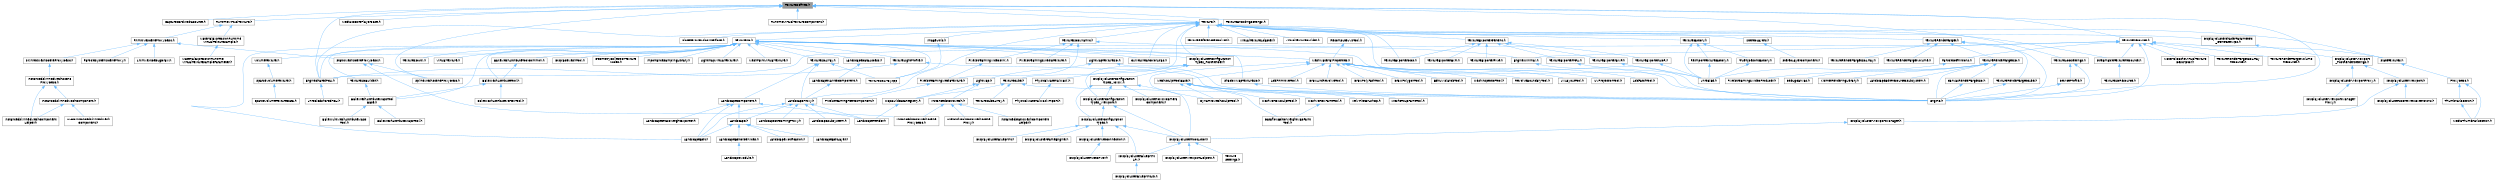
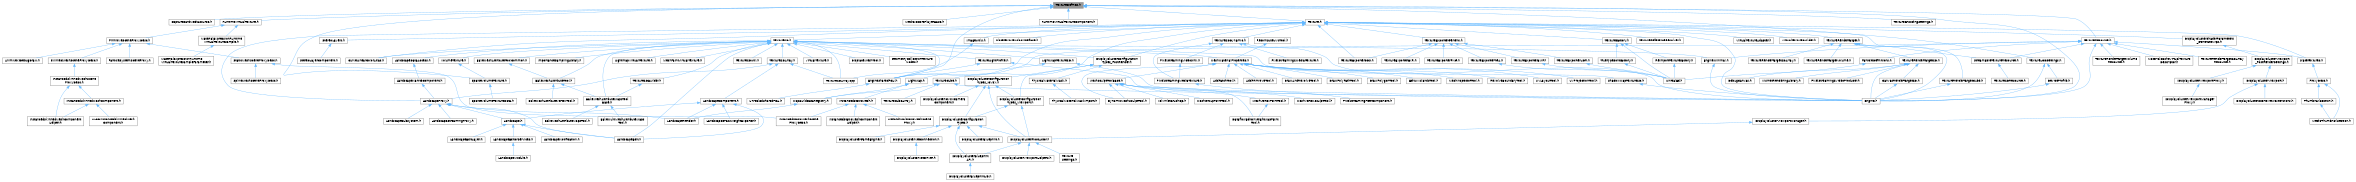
  digraph {
    node [color=grey40 fillcolor=white fontname=Helvetica fontsize=10 shape=box style=filled]
    edge [color=steelblue1 dir=back fontname=Helvetica fontsize=10 labelfontname=Helvetica labelfontsize=10 style=solid]
    n1 [color=gray40 fillcolor=grey60 fontcolor=black height=0.2 label="TextureDefines.h" width=0.4]
    n2 [height=0.2 label="CaptureCardMediaSource.h" width=0.4]
    n3 [height=0.2 label="Engine.h" width=0.4]
    n4 [height=0.2 label="EngineSharedPCH.h" width=0.4]
    n5 [height=0.2 label="MediaIOCorePlayerBase.h" width=0.4]
    n6 [height=0.2 label="RuntimeVirtualTexture.h" width=0.4]
    n7 [height=0.2 label="RuntimeVirtualTextureComponent.h" width=0.4]
    n8 [height=0.2 label="SparseVolumeTexture.h" width=0.4]
    n9 [height=0.2 label="Texture.h" width=0.4]
    n10 [height=0.2 label="TextureEncodingSettings.h" width=0.4]
    n11 [height=0.2 label="TextureLODSettings.h" width=0.4]
    n12 [height=0.2 label="TextureResource.h" width=0.4]
    n13 [height=0.2 label="UnrealEdSharedPCH.h" width=0.4]
    n14 [height=0.2 label="MaterialExpressionRuntime\lVirtualTextureSample.h" width=0.4]
    n15 [height=0.2 label="PrimitiveSceneProxyDesc.h" width=0.4]
    n16 [height=0.2 label="SparseVolumeTextureData.h" width=0.4]
    n17 [height=0.2 label="CurveLinearColorAtlas.h" width=0.4]
    n18 [height=0.2 label="DisplayClusterConfiguration\lTypes_PostRender.h" width=0.4]
    n19 [height=0.2 label="DisplayClusterShaderParameters\l_GenerateMips.h" width=0.4]
    n20 [height=0.2 label="IStereoLayers.h" width=0.4]
    n21 [height=0.2 label="ImageUtils.h" width=0.4]
    n22 [height=0.2 label="LandscapeProxy.h" width=0.4]
    n23 [height=0.2 label="SlateTextureAtlasInterface.h" width=0.4]
    n24 [height=0.2 label="SlateTextures.h" width=0.4]
    n25 [height=0.2 label="StreamableTextureResource.h" width=0.4]
    n26 [height=0.2 label="Texture2D.h" width=0.4]
    n27 [height=0.2 label="Texture2DDynamic.h" width=0.4]
    n28 [height=0.2 label="TextureCube.h" width=0.4]
    n29 [height=0.2 label="TextureExporterDDS.h" width=0.4]
    n30 [height=0.2 label="TextureExporterGeneric.h" width=0.4]
    n31 [height=0.2 label="TextureFactory.h" width=0.4]
    n32 [height=0.2 label="TextureReferenceResolver.h" width=0.4]
    n33 [height=0.2 label="TextureRenderTarget.h" width=0.4]
    n34 [height=0.2 label="VirtualTextureAdapter.h" width=0.4]
    n35 [height=0.2 label="VirtualTextureBuilder.h" width=0.4]
    n36 [height=0.2 label="DeviceProfile.h" width=0.4]
    n37 [height=0.2 label="EngineMinimal.h" width=0.4]
    n38 [height=0.2 label="MaterialCacheVirtualTexture\lDescriptor.h" width=0.4]
    n39 [height=0.2 label="ParticleDefinitions.h" width=0.4]
    n40 [height=0.2 label="TextureRenderTarget2DArray\lResource.h" width=0.4]
    n41 [height=0.2 label="TextureRenderTargetVolume\lResource.h" width=0.4]
    n42 [height=0.2 label="MaterialExpressionRuntime\lVirtualTextureSampleParameter.h" width=0.4]
    n43 [height=0.2 label="AnimNextDebugDraw.h" width=0.4]
    n44 [height=0.2 label="ParticleSystemSceneProxy.h" width=0.4]
    n45 [height=0.2 label="SkinnedMeshSceneProxyDesc.h" width=0.4]
    n46 [height=0.2 label="StaticMeshSceneProxyDesc.h" width=0.4]
    n47 [height=0.2 label="InstancedSkinnedMeshScene\lProxyDesc.h" width=0.4]
    n48 [height=0.2 label="InstancedStaticMeshScene\lProxyDesc.h" width=0.4]
    n49 [height=0.2 label="SplineMeshSceneProxyDesc.h" width=0.4]
    n50 [height=0.2 label="InstancedSkinnedMeshComponent.h" width=0.4]
    n51 [height=0.2 label="InstancedSkinnedMeshComponent\lHelper.h" width=0.4]
    n52 [height=0.2 label="HLODInstancedSkinnedMesh\lComponent.h" width=0.4]
    n53 [height=0.2 label="PhysicalMaterialMask.h" width=0.4]
    n54 [height=0.2 label="DisplayClusterConfiguration\lTypes_ICVFX.h" width=0.4]
    n55 [height=0.2 label="DisplayClusterConfiguration\lTypes_Viewport.h" width=0.4]
    n56 [height=0.2 label="DisplayClusterViewport\l_PostRenderSettings.h" width=0.4]
    n57 [height=0.2 label="StereoLayerComponent.h" width=0.4]
    n58 [height=0.2 label="Texture2DArray.cpp" width=0.4]
    n59 [height=0.2 label="Landscape.h" width=0.4]
    n60 [height=0.2 label="LandscapeEdit.h" width=0.4]
    n61 [height=0.2 label="LandscapeRender.h" width=0.4]
    n62 [height=0.2 label="LandscapeStreamingProxy.h" width=0.4]
    n63 [height=0.2 label="LandscapeSubsystem.h" width=0.4]
    n64 [height=0.2 label="PhysicalMaterialMaskImport.h" width=0.4]
    n65 [height=0.2 label="ProxyDesc.h" width=0.4]
    n66 [height=0.2 label="Texture2DResource.h" width=0.4]
    n67 [height=0.2 label="BakeMeshAttributeMapsTool\lBase.h" width=0.4]
    n68 [height=0.2 label="BakeMeshAttributeTool.h" width=0.4]
    n69 [height=0.2 label="BakeMeshAttributeToolCommon.h" width=0.4]
    n70 [height=0.2 label="DisplaceMeshTool.h" width=0.4]
    n71 [height=0.2 label="GeometryCollectionTexture\lNodes.h" width=0.4]
    n72 [height=0.2 label="ImportanceSamplingLibrary.h" width=0.4]
    n73 [height=0.2 label="LandscapeDataAccess.h" width=0.4]
    n74 [height=0.2 label="LightMapTexture2D.h" width=0.4]
    n75 [height=0.2 label="LightmapVirtualTexture.h" width=0.4]
    n76 [height=0.2 label="MeshMaterialProperties.h" width=0.4]
    n77 [height=0.2 label="MeshPaintVirtualTexture.h" width=0.4]
    n78 [height=0.2 label="ShadowMapTexture2D.h" width=0.4]
    n79 [height=0.2 label="Texture2DArray.h" width=0.4]
    n80 [height=0.2 label="Texture2DBuilder.h" width=0.4]
    n81 [height=0.2 label="Texture2DUtil.h" width=0.4]
    n82 [height=0.2 label="TextureLightProfile.h" width=0.4]
    n83 [height=0.2 label="VirtualTexture.h" width=0.4]
    n84 [height=0.2 label="VolumeTexture.h" width=0.4]
    n85 [height=0.2 label="PixelStreaming2MediaTexture.h" width=0.4]
    n86 [height=0.2 label="PixelStreamingMediaTexture.h" width=0.4]
    n87 [height=0.2 label="PixelStreamingVideoSink.h" width=0.4]
    n88 [height=0.2 label="MapBuildDataRegistry.h" width=0.4]
    n89 [height=0.2 label="TextureCubeArray.h" width=0.4]
    n90 [height=0.2 label="TextureExporterBMP.h" width=0.4]
    n91 [height=0.2 label="TextureExporterEXR.h" width=0.4]
    n92 [height=0.2 label="TextureExporterHDR.h" width=0.4]
    n93 [height=0.2 label="TextureExporterPNG.h" width=0.4]
    n94 [height=0.2 label="TextureExporterTGA.h" width=0.4]
    n95 [height=0.2 label="UnrealEd.h" width=0.4]
    n96 [height=0.2 label="ReimportTextureFactory.h" width=0.4]
    n97 [height=0.2 label="TrueTypeFontFactory.h" width=0.4]
    n98 [height=0.2 label="TextureRenderTarget2D.h" width=0.4]
    n99 [height=0.2 label="TextureRenderTarget2DArray.h" width=0.4]
    n100 [height=0.2 label="TextureRenderTargetCube.h" width=0.4]
    n101 [height=0.2 label="TextureRenderTargetVolume.h" width=0.4]
    n102 [height=0.2 label="DisplayClusterConfiguration\lTypes.h" width=0.4]
    n103 [height=0.2 label="DisplayClusterRootActor.h" width=0.4]
    n104 [height=0.2 label="DisplayClusterICVFXCamera\lComponent.h" width=0.4]
    n105 [height=0.2 label="DisplayClusterBlueprint.h" width=0.4]
    n106 [height=0.2 label="DisplayClusterGameEngine.h" width=0.4]
    n107 [height=0.2 label="DisplayClusterNetConnection.h" width=0.4]
    n108 [height=0.2 label="IDisplayClusterBlueprint\lAPI.h" width=0.4]
    n109 [height=0.2 label="Texture\lSettings.h" width=0.4]
    n110 [height=0.2 label="DisplayClusterViewportHelpers.h" width=0.4]
    n111 [height=0.2 label="DisplayClusterNetDriver.h" width=0.4]
    n112 [height=0.2 label="DisplayClusterBlueprintLib.h" width=0.4]
    n113 [height=0.2 label="IDisplayClusterViewport.h" width=0.4]
    n114 [height=0.2 label="IDisplayClusterViewportProxy.h" width=0.4]
    n115 [height=0.2 label="DisplayClusterSceneViewExtensions.h" width=0.4]
    n116 [height=0.2 label="IDisplayClusterViewportManager.h" width=0.4]
    n117 [height=0.2 label="IDisplayClusterViewportManager\lProxy.h" width=0.4]
    n118 [height=0.2 label="LandscapeEditLayer.h" width=0.4]
    n119 [height=0.2 label="LandscapeEditorServices.h" width=0.4]
    n120 [height=0.2 label="LandscapeNotification.h" width=0.4]
    n121 [height=0.2 label="LandscapeModule.h" width=0.4]
    n122 [height=0.2 label="MediaThumbnailSection.h" width=0.4]
    n123 [height=0.2 label="ThumbnailSection.h" width=0.4]
    n124 [height=0.2 label="BakeMeshAttributeMapsTool.h" width=0.4]
    n125 [height=0.2 label="BakeMultiMeshAttributeMaps\lTool.h" width=0.4]
    n126 [height=0.2 label="BakeMeshAttributeVertexTool.h" width=0.4]
    n127 [height=0.2 label="LandscapeNaniteComponent.h" width=0.4]
    n128 [height=0.2 label="LightMap.h" width=0.4]
    n129 [height=0.2 label="AddPatchTool.h" width=0.4]
    n130 [height=0.2 label="AddPrimitiveTool.h" width=0.4]
    n131 [height=0.2 label="DrawAndRevolveTool.h" width=0.4]
    n132 [height=0.2 label="DrawPolyPathTool.h" width=0.4]
    n133 [height=0.2 label="DrawPolygonTool.h" width=0.4]
    n134 [height=0.2 label="DynamicMeshSculptTool.h" width=0.4]
    n135 [height=0.2 label="EditUVIslandsTool.h" width=0.4]
    n136 [height=0.2 label="MeshInspectorTool.h" width=0.4]
    n137 [height=0.2 label="MeshSculptToolBase.h" width=0.4]
    n138 [height=0.2 label="RevolveBoundaryTool.h" width=0.4]
    n139 [height=0.2 label="UVLayoutTool.h" width=0.4]
    n140 [height=0.2 label="UVProjectionTool.h" width=0.4]
    n141 [height=0.2 label="LandscapeComponent.h" width=0.4]
    n142 [height=0.2 label="InstancedStaticMesh.h" width=0.4]
    n143 [height=0.2 label="HierarchicalStaticMeshScene\lProxy.h" width=0.4]
    n144 [height=0.2 label="InstancedStaticMeshComponent\lHelper.h" width=0.4]
    n145 [height=0.2 label="DataflowEditorWeightMapPaint\lTool.h" width=0.4]
    n146 [height=0.2 label="KelvinletBrushOp.h" width=0.4]
    n147 [height=0.2 label="MeshGroupPaintTool.h" width=0.4]
    n148 [height=0.2 label="MeshVertexPaintTool.h" width=0.4]
    n149 [height=0.2 label="MeshVertexSculptTool.h" width=0.4]
    n150 [height=0.2 label="RecomputeUVsTool.h" width=0.4]
    n151 [height=0.2 label="LandscapeGrassWeightExporter.h" width=0.4]
    n152 [height=0.2 label="PixelStreamingPeerComponent.h" width=0.4]
    n153 [height=0.2 label="CanvasRenderTarget2D.h" width=0.4]
    n154 [height=0.2 label="DebugCanvas.h" width=0.4]
    n155 [height=0.2 label="KismetRenderingLibrary.h" width=0.4]
-   n156 [height=0.2 label="LandscapeEditResourcesSubsystem.h" width=0.4]
    n157 [height=0.2 label="PixelStreaming2VideoProducer.h" width=0.4]
    n1 -> n2
    n1 -> n3
    n1 -> n4
    n1 -> n5
    n1 -> n6
    n1 -> n7
-   n1 -> n49
+   n1 -> n8
    n1 -> n9
    n1 -> n10
    n1 -> n11
    n1 -> n12
    n4 -> n13
    n6 -> n14
    n6 -> n15
    n8 -> n16
    n9 -> n3
    n9 -> n4
    n9 -> n17
    n9 -> n18
    n9 -> n19
    n9 -> n20
    n9 -> n21
    n9 -> n22
    n9 -> n23
    n9 -> n24
    n9 -> n25
    n9 -> n26
    n9 -> n27
    n9 -> n28
    n9 -> n29
    n9 -> n30
    n9 -> n31
    n9 -> n32
    n9 -> n33
    n9 -> n34
    n9 -> n35
    n11 -> n3
    n11 -> n36
    n12 -> n3
    n12 -> n4
    n12 -> n24
    n12 -> n25
    n12 -> n37
    n12 -> n38
    n12 -> n39
    n12 -> n40
    n12 -> n41
    n14 -> n42
    n15 -> n43
    n15 -> n44
    n15 -> n45
    n15 -> n46
    n18 -> n53
    n18 -> n54
    n18 -> n55
    n19 -> n56
    n20 -> n57
    n21 -> n58
    n22 -> n59
    n22 -> n60
    n22 -> n61
    n22 -> n62
    n22 -> n63
    n24 -> n65
    n25 -> n66
    n26 -> n4
    n26 -> n17
    n26 -> n18
    n26 -> n37
    n26 -> n58
    n26 -> n60
    n26 -> n67
    n26 -> n68
    n26 -> n69
    n26 -> n70
    n26 -> n71
    n26 -> n72
    n26 -> n73
    n26 -> n74
    n26 -> n75
    n26 -> n76
    n26 -> n77
    n26 -> n78
    n26 -> n79
    n26 -> n80
    n26 -> n81
    n26 -> n82
    n26 -> n83
    n26 -> n84
    n27 -> n3
    n27 -> n85
    n27 -> n86
    n27 -> n87
    n28 -> n3
    n28 -> n88
    n28 -> n89
    n30 -> n29
    n30 -> n90
    n30 -> n91
    n30 -> n92
    n30 -> n93
    n30 -> n94
    n31 -> n95
    n31 -> n96
    n31 -> n97
    n33 -> n3
    n33 -> n98
    n33 -> n99
    n33 -> n100
    n33 -> n101
    n36 -> n3
    n37 -> n3
    n39 -> n95
    n45 -> n47
    n46 -> n48
    n46 -> n49
    n47 -> n50
    n47 -> n51
    n50 -> n51
    n50 -> n52
    n53 -> n64
    n54 -> n55
    n54 -> n102
    n54 -> n103
    n54 -> n104
    n55 -> n102
    n55 -> n103
    n56 -> n113
    n56 -> n114
    n59 -> n60
    n59 -> n118
    n59 -> n119
    n59 -> n120
    n65 -> n122
    n65 -> n123
    n67 -> n124
    n67 -> n125
    n68 -> n67
    n68 -> n126
    n69 -> n68
    n73 -> n127
    n74 -> n3
    n74 -> n128
    n76 -> n129
    n76 -> n130
    n76 -> n131
    n76 -> n132
    n76 -> n133
    n76 -> n134
    n76 -> n135
    n76 -> n136
    n76 -> n137
    n76 -> n138
    n76 -> n139
    n76 -> n140
    n78 -> n3
    n79 -> n22
    n79 -> n58
    n79 -> n141
    n80 -> n67
    n82 -> n3
    n82 -> n4
    n84 -> n8
    n86 -> n152
    n87 -> n86
    n88 -> n61
    n90 -> n95
    n92 -> n95
    n94 -> n95
    n96 -> n95
    n97 -> n95
    n98 -> n3
    n98 -> n153
    n98 -> n154
    n98 -> n155
-   n98 -> n156
    n98 -> n157
    n100 -> n3
    n102 -> n103
    n102 -> n105
    n102 -> n106
    n102 -> n107
    n102 -> n108
    n103 -> n108
    n103 -> n109
    n103 -> n110
    n107 -> n111
    n108 -> n112
    n113 -> n115
    n113 -> n116
    n114 -> n117
    n116 -> n103
    n119 -> n121
    n123 -> n122
    n127 -> n22
    n128 -> n88
    n128 -> n142
    n137 -> n134
    n137 -> n145
    n137 -> n146
    n137 -> n147
    n137 -> n148
    n137 -> n149
    n141 -> n59
    n141 -> n60
    n141 -> n61
    n141 -> n151
    n142 -> n48
    n142 -> n143
    n142 -> n144
    n148 -> n145
    n150 -> n76
    n153 -> n3
  }
